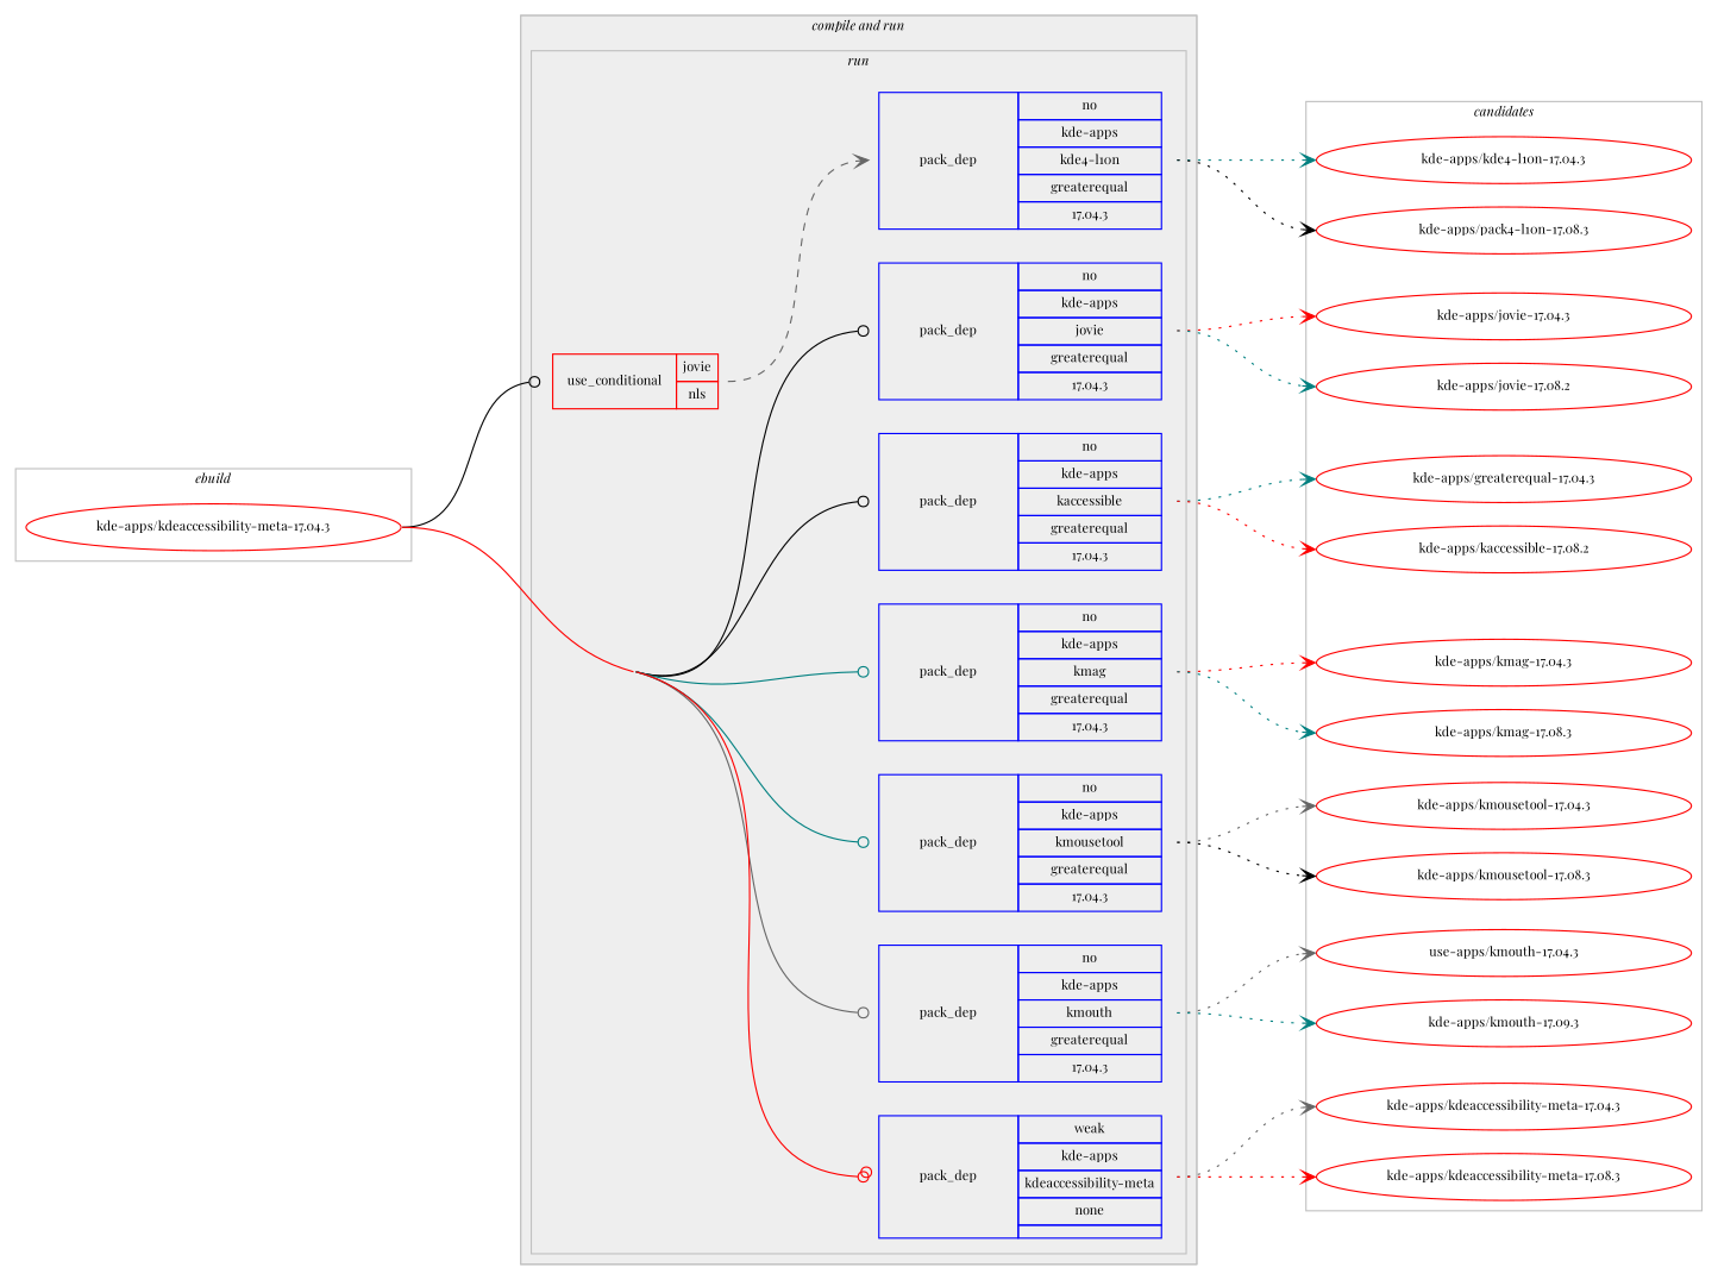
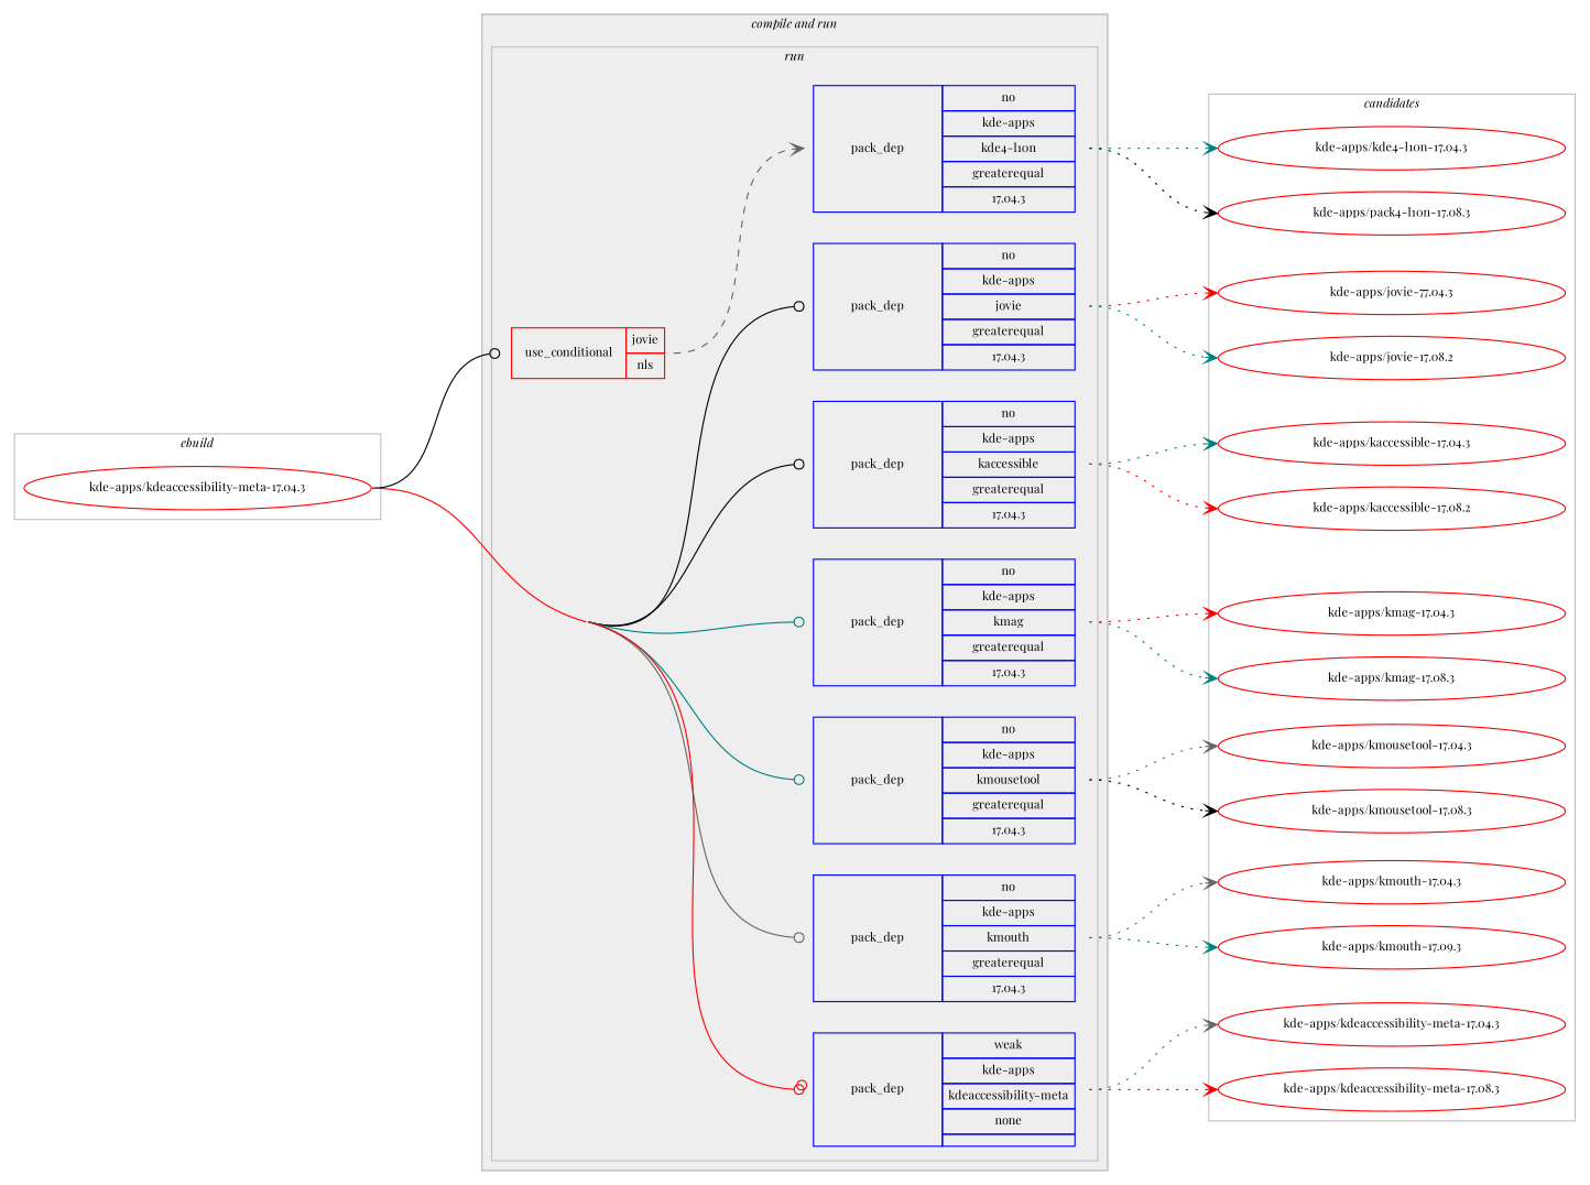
  digraph {
    compound=true
    concentrate=true
    fontname="Playfair Display"
    fontsize=10
    newrank=true
    rankdir=LR
    ranksep=1.5
    node [color=red fontname="Playfair Display" fontsize=10]
    edge [arrowhead=vee color=teal fontname="Playfair Display" headport=w style=dotted tailport=e weight=100]
    n1 [label="kde-apps/kdeaccessibility-meta-17.04.3" width=4]
    n2 [color=blue label=<<TABLE BORDER="0" CELLBORDER="1" CELLSPACING="0" CELLPADDING="4" WIDTH="220"><TR><TD ROWSPAN="6" CELLPADDING="30">pack_dep</TD></TR><TR><TD WIDTH="110">no</TD></TR><TR><TD>kde-apps</TD></TR><TR><TD>kde4-l10n</TD></TR><TR><TD>greaterequal</TD></TR><TR><TD>17.04.3</TD></TR></TABLE>> shape=none]
    n3 [label=<<TABLE BORDER="0" CELLBORDER="1" CELLSPACING="0" CELLPADDING="4"><TR><TD ROWSPAN="3" CELLPADDING="10">use_conditional</TD></TR><TR><TD>jovie</TD></TR><TR><TD>nls</TD></TR></TABLE>> shape=none]
    n4 [color=blue label=<<TABLE BORDER="0" CELLBORDER="1" CELLSPACING="0" CELLPADDING="4" WIDTH="220"><TR><TD ROWSPAN="6" CELLPADDING="30">pack_dep</TD></TR><TR><TD WIDTH="110">no</TD></TR><TR><TD>kde-apps</TD></TR><TR><TD>jovie</TD></TR><TR><TD>greaterequal</TD></TR><TR><TD>17.04.3</TD></TR></TABLE>> shape=none]
    n5 [color=blue label=<<TABLE BORDER="0" CELLBORDER="1" CELLSPACING="0" CELLPADDING="4" WIDTH="220"><TR><TD ROWSPAN="6" CELLPADDING="30">pack_dep</TD></TR><TR><TD WIDTH="110">no</TD></TR><TR><TD>kde-apps</TD></TR><TR><TD>kaccessible</TD></TR><TR><TD>greaterequal</TD></TR><TR><TD>17.04.3</TD></TR></TABLE>> shape=none]
    n6 [color=blue label=<<TABLE BORDER="0" CELLBORDER="1" CELLSPACING="0" CELLPADDING="4" WIDTH="220"><TR><TD ROWSPAN="6" CELLPADDING="30">pack_dep</TD></TR><TR><TD WIDTH="110">no</TD></TR><TR><TD>kde-apps</TD></TR><TR><TD>kmag</TD></TR><TR><TD>greaterequal</TD></TR><TR><TD>17.04.3</TD></TR></TABLE>> shape=none]
    n7 [color=blue label=<<TABLE BORDER="0" CELLBORDER="1" CELLSPACING="0" CELLPADDING="4" WIDTH="220"><TR><TD ROWSPAN="6" CELLPADDING="30">pack_dep</TD></TR><TR><TD WIDTH="110">no</TD></TR><TR><TD>kde-apps</TD></TR><TR><TD>kmousetool</TD></TR><TR><TD>greaterequal</TD></TR><TR><TD>17.04.3</TD></TR></TABLE>> shape=none]
    n8 [color=blue label=<<TABLE BORDER="0" CELLBORDER="1" CELLSPACING="0" CELLPADDING="4" WIDTH="220"><TR><TD ROWSPAN="6" CELLPADDING="30">pack_dep</TD></TR><TR><TD WIDTH="110">no</TD></TR><TR><TD>kde-apps</TD></TR><TR><TD>kmouth</TD></TR><TR><TD>greaterequal</TD></TR><TR><TD>17.04.3</TD></TR></TABLE>> shape=none]
    n9 [color=blue label=<<TABLE BORDER="0" CELLBORDER="1" CELLSPACING="0" CELLPADDING="4" WIDTH="220"><TR><TD ROWSPAN="6" CELLPADDING="30">pack_dep</TD></TR><TR><TD WIDTH="110">weak</TD></TR><TR><TD>kde-apps</TD></TR><TR><TD>kdeaccessibility-meta</TD></TR><TR><TD>none</TD></TR><TR><TD></TD></TR></TABLE>> shape=none]
    n10 [label="kde-apps/kde4-l10n-17.04.3" width=4]
    n11 [label="kde-apps/pack4-l10n-17.08.3" width=4]
-   n12 [label="kde-apps/jovie-17.04.3" width=4]
+   n12 [label="kde-apps/jovie-77.04.3" width=4]
    n13 [label="kde-apps/jovie-17.08.2" width=4]
-   n14 [label="kde-apps/greaterequal-17.04.3" width=4]
+   n14 [label="kde-apps/kaccessible-17.04.3" width=4]
    n15 [label="kde-apps/kaccessible-17.08.2" width=4]
    n16 [label="kde-apps/kmag-17.04.3" width=4]
    n17 [label="kde-apps/kmag-17.08.3" width=4]
    n18 [label="kde-apps/kmousetool-17.04.3" width=4]
    n19 [label="kde-apps/kmousetool-17.08.3" width=4]
-   n20 [label="use-apps/kmouth-17.04.3" width=4]
+   n20 [label="kde-apps/kmouth-17.04.3" width=4]
    n21 [label="kde-apps/kmouth-17.09.3" width=4]
    n22 [label="kde-apps/kdeaccessibility-meta-17.04.3" width=4]
    n23 [label="kde-apps/kdeaccessibility-meta-17.08.3" width=4]
    subgraph cluster_1 {
      color=gray
      label=<<i>ebuild</i>>
      rank=same
      n1
    }
    subgraph cluster_2 {
      color=gray
      label=<<i>dependencies</i>>
      subgraph cluster_3 {
        color=gray
        fillcolor="#eeeeee"
        label=<<i>compile</i>>
        style=filled
      }
      subgraph cluster_4 {
        color=gray
        fillcolor="#eeeeee"
        label=<<i>compile and run</i>>
        style=filled
      }
      subgraph cluster_5 {
        color=gray
        fillcolor="#eeeeee"
        label=<<i>run</i>>
        style=filled
        subgraph sub_6 {
          color=gray
          fillcolor="#eeeeee"
          label=<<i>run</i>>
          style=filled
          n3
          subgraph sub_7 {
            color=gray
            fillcolor="#eeeeee"
            label=<<i>run</i>>
            style=filled
            n2
          }
        }
        subgraph sub_8 {
          color=gray
          fillcolor="#eeeeee"
          label=<<i>run</i>>
          style=filled
          n4
        }
        subgraph sub_9 {
          color=gray
          fillcolor="#eeeeee"
          label=<<i>run</i>>
          style=filled
          n5
        }
        subgraph sub_10 {
          color=gray
          fillcolor="#eeeeee"
          label=<<i>run</i>>
          style=filled
          n6
        }
        subgraph sub_11 {
          color=gray
          fillcolor="#eeeeee"
          label=<<i>run</i>>
          style=filled
          n7
        }
        subgraph sub_12 {
          color=gray
          fillcolor="#eeeeee"
          label=<<i>run</i>>
          style=filled
          n8
        }
        subgraph sub_13 {
          color=gray
          fillcolor="#eeeeee"
          label=<<i>run</i>>
          style=filled
          n9
        }
      }
    }
    subgraph cluster_14 {
      color=gray
      label=<<i>candidates</i>>
      rank=same
      subgraph sub_15 {
        color=black
        label=<<i>candidates</i>>
        nodesep=1
        rank=same
        n10
        n11
      }
      subgraph sub_16 {
        color=black
        label=<<i>candidates</i>>
        nodesep=1
        rank=same
        n12
        n13
      }
      subgraph sub_17 {
        color=black
        label=<<i>candidates</i>>
        nodesep=1
        rank=same
        n14
        n15
      }
      subgraph sub_18 {
        color=black
        label=<<i>candidates</i>>
        nodesep=1
        rank=same
        n16
        n17
      }
      subgraph sub_19 {
        color=black
        label=<<i>candidates</i>>
        nodesep=1
        rank=same
        n18
        n19
      }
      subgraph sub_20 {
        color=black
        label=<<i>candidates</i>>
        nodesep=1
        rank=same
        n20
        n21
      }
      subgraph sub_21 {
        color=black
        label=<<i>candidates</i>>
        nodesep=1
        rank=same
        n22
        n23
      }
    }
    n1 -> n3 [arrowhead=odot color=black style=solid weight=20]
    n1 -> n4 [arrowhead=odot color=black style=solid weight=20]
    n1 -> n5 [arrowhead=odot color=black style=solid weight=20]
    n1 -> n6 [arrowhead=odot style=solid weight=20]
    n1 -> n7 [arrowhead=odot style=solid weight=20]
    n1 -> n8 [arrowhead=odot color=gray40 style=solid weight=20]
    n1 -> n9 [arrowhead=odot color=red style=solid weight=20]
    n2 -> n10
    n2 -> n11 [color=black]
    n3 -> n2 [color=gray40 style=dashed weight=20]
    n4 -> n12 [color=red]
    n4 -> n13
    n5 -> n14
    n5 -> n15 [color=red]
    n6 -> n16 [color=red]
    n6 -> n17
    n7 -> n18 [color=gray40]
    n7 -> n19 [color=black]
    n8 -> n20 [color=gray40]
    n8 -> n21
    n9 -> n22 [color=gray40]
    n9 -> n23 [color=red]
  }
